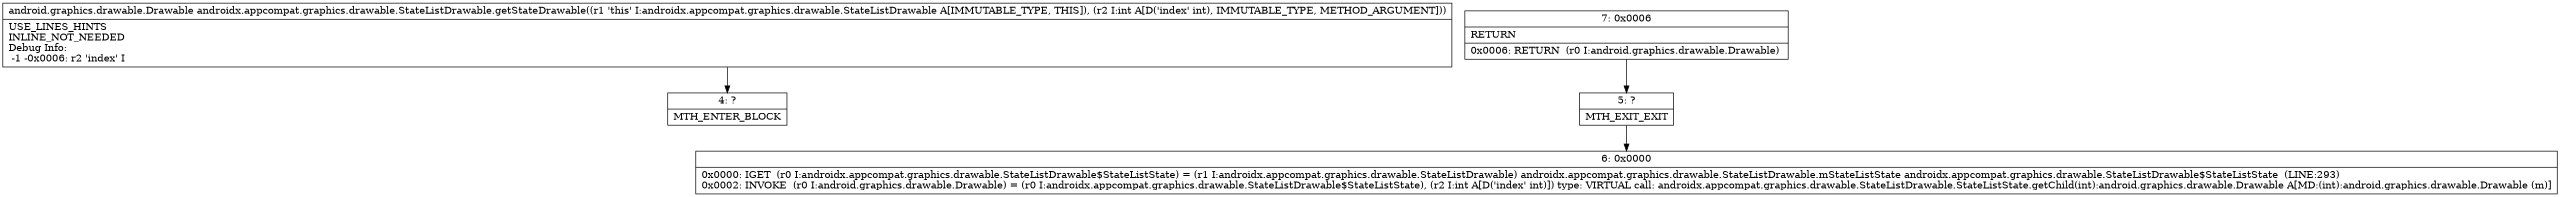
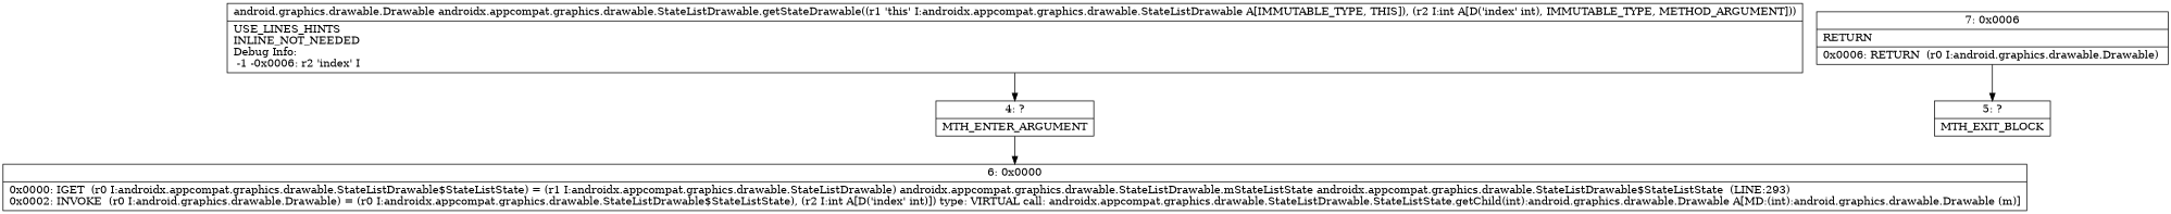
  digraph {
    node [shape=record]
-   n1 [label="{4\:\ ?|MTH_ENTER_BLOCK\l}"]
+   n1 [label="{4\:\ ?|MTH_ENTER_ARGUMENT\l}"]
    n2 [label="{6\:\ 0x0000|0x0000: IGET  (r0 I:androidx.appcompat.graphics.drawable.StateListDrawable$StateListState) = (r1 I:androidx.appcompat.graphics.drawable.StateListDrawable) androidx.appcompat.graphics.drawable.StateListDrawable.mStateListState androidx.appcompat.graphics.drawable.StateListDrawable$StateListState  (LINE:293)\l0x0002: INVOKE  (r0 I:android.graphics.drawable.Drawable) = (r0 I:androidx.appcompat.graphics.drawable.StateListDrawable$StateListState), (r2 I:int A[D('index' int)]) type: VIRTUAL call: androidx.appcompat.graphics.drawable.StateListDrawable.StateListState.getChild(int):android.graphics.drawable.Drawable A[MD:(int):android.graphics.drawable.Drawable (m)]\l}"]
    n3 [label="{7\:\ 0x0006|RETURN\l|0x0006: RETURN  (r0 I:android.graphics.drawable.Drawable) \l}"]
-   n4 [label="{5\:\ ?|MTH_EXIT_EXIT\l}"]
+   n4 [label="{5\:\ ?|MTH_EXIT_BLOCK\l}"]
    n5 [label="{android.graphics.drawable.Drawable androidx.appcompat.graphics.drawable.StateListDrawable.getStateDrawable((r1 'this' I:androidx.appcompat.graphics.drawable.StateListDrawable A[IMMUTABLE_TYPE, THIS]), (r2 I:int A[D('index' int), IMMUTABLE_TYPE, METHOD_ARGUMENT]))  | USE_LINES_HINTS\lINLINE_NOT_NEEDED\lDebug Info:\l  \-1 \-0x0006: r2 'index' I\l}"]
-   n4 -> n2
+   n1 -> n2
    n3 -> n4
    n5 -> n1
  }
